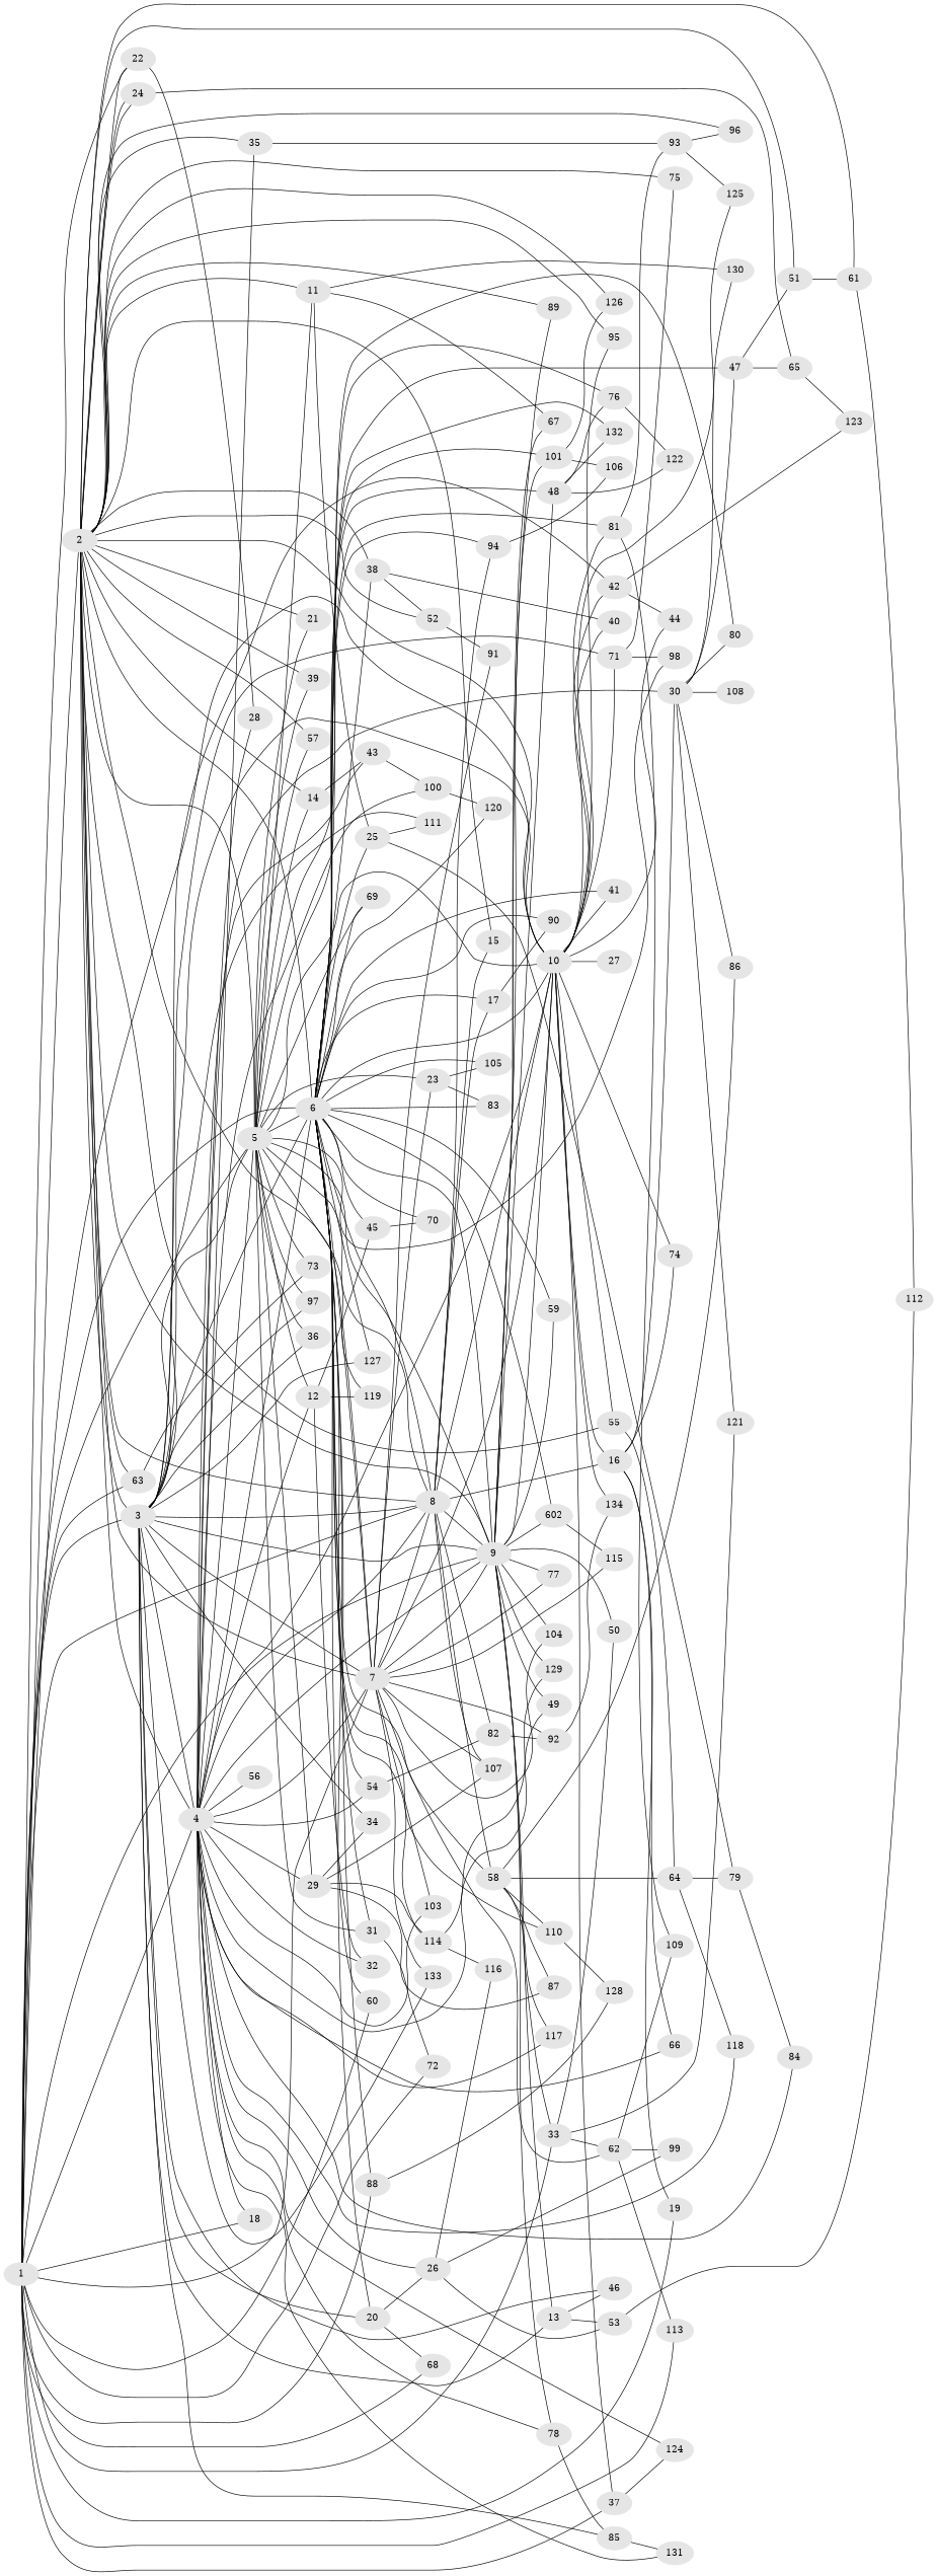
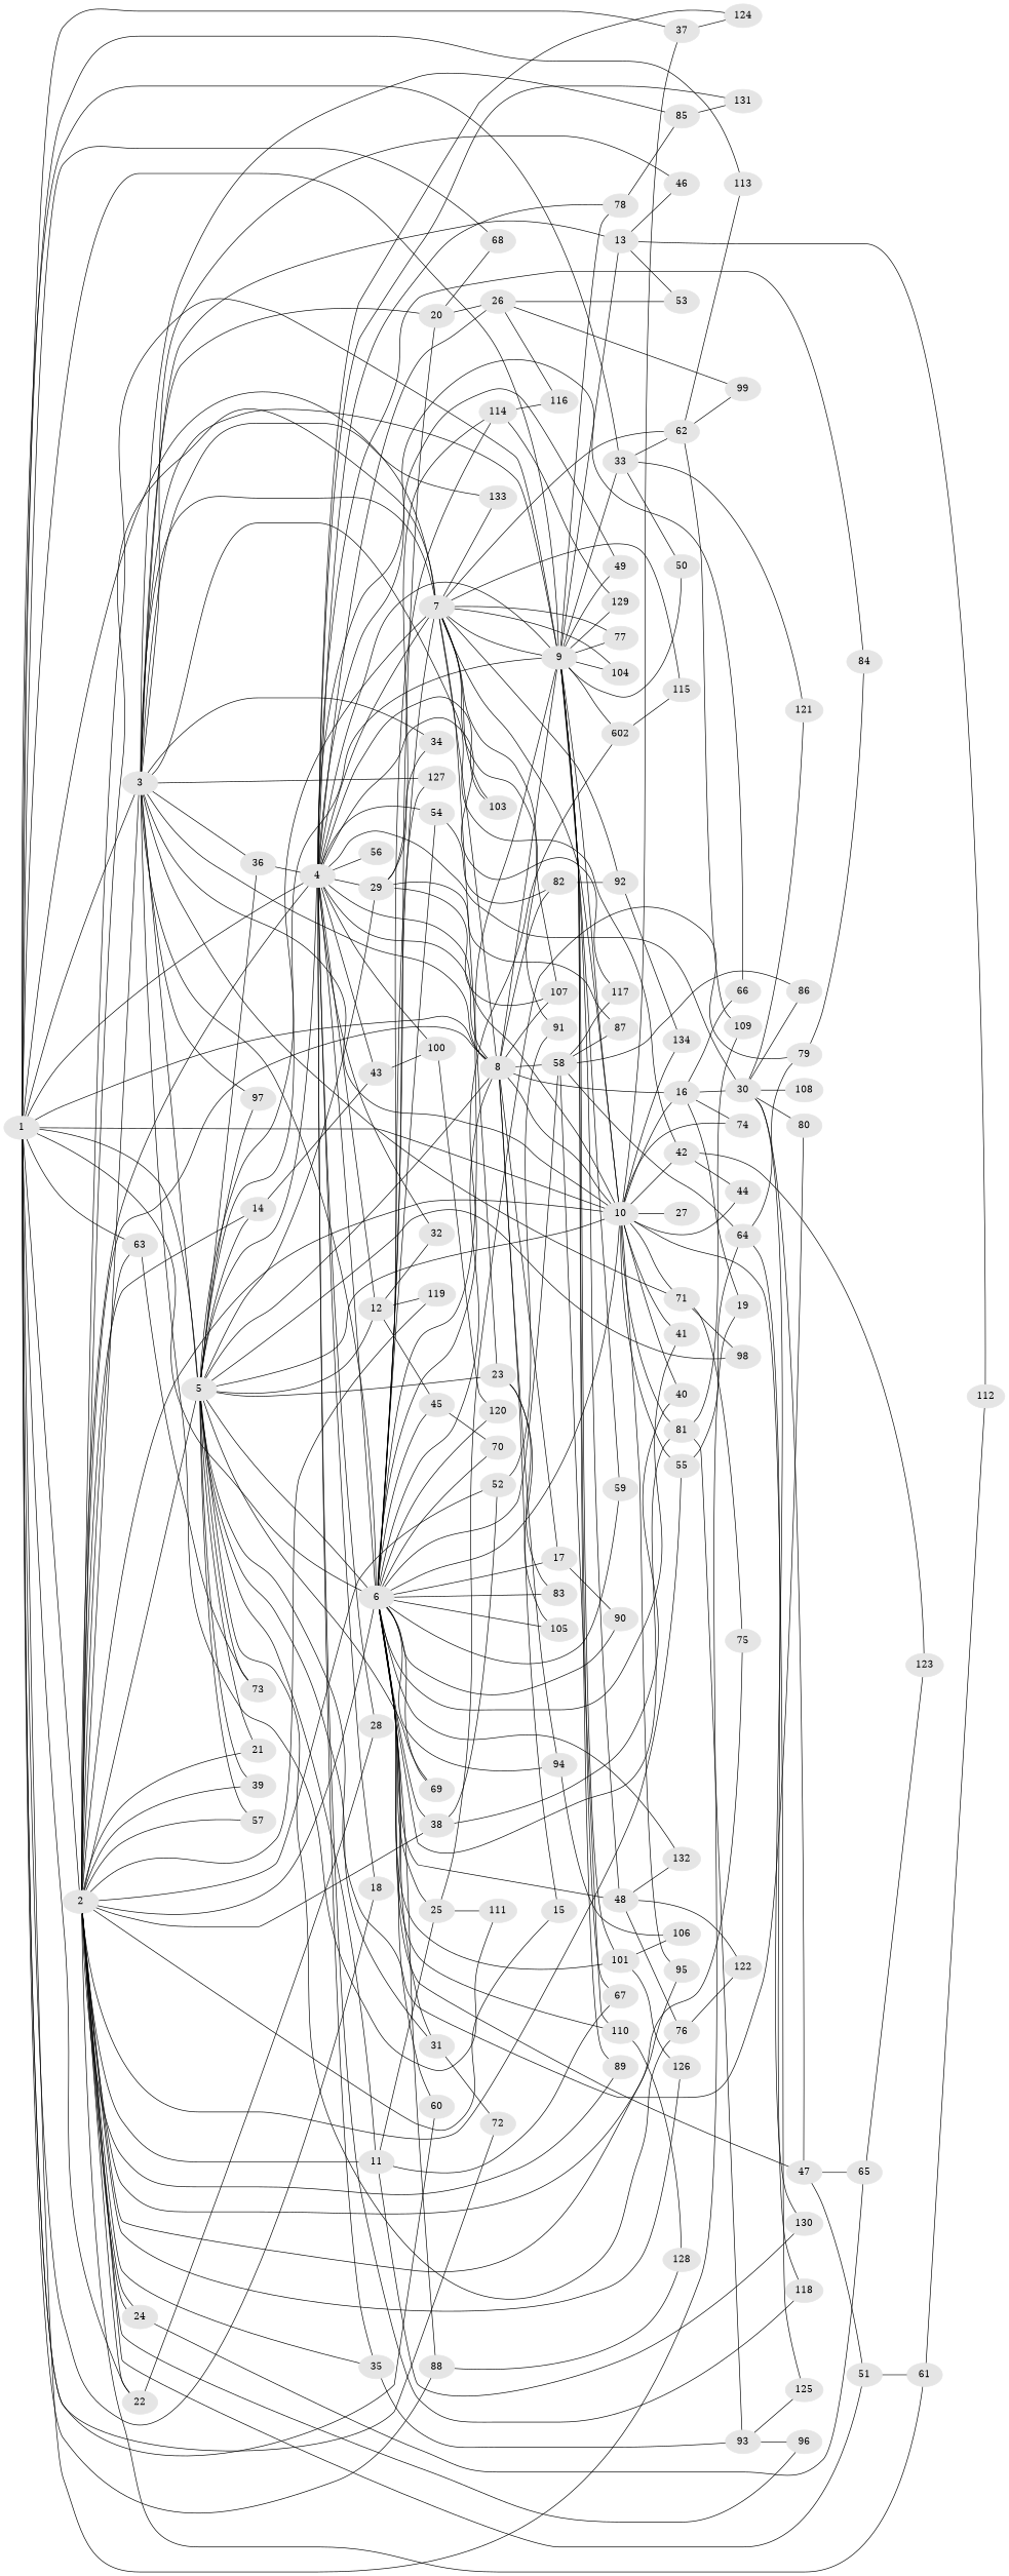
  graph {
    rankdir=LR
    node [color=gray90 style=filled]
    1
    2
    3
    4
    5
    6
    7
    8
    9
    10
    18
    19
    22
    33
    37
    60
    63
    68
    72
    88
    113
    11
    14
    15
    21
    24
    35
    38
    39
    51
    52
    55
    57
    61
    75
    89
    95
    96
    119
    126
    13
    20
    34
    36
    42
    46
    71
    85
    97
    111
    127
    133
    12
    26
    28
    29
    30
    32
    43
    49
    54
    56
    66
    78
    84
    100
    103
    117
    118
    124
    131
    23
    31
    69
    73
    76
    80
    98
    17
    25
    41
    45
    47
    48
    58
    59
    70
    81
    83
    90
    94
    101
    n93 [label=602]
    105
    110
    114
    120
    132
    62
    77
    91
    92
    104
    115
    107
    16
    82
    50
    67
    129
    27
    40
    44
    74
    125
    134
    121
    128
    130
    65
    93
    64
    112
    53
    123
    99
    116
    87
    86
    108
    122
    79
    109
    106
    1 -- 2
    1 -- 3
    1 -- 4
    1 -- 5
    1 -- 6
    1 -- 7
    1 -- 8
    1 -- 9
    1 -- 10
    1 -- 18
    1 -- 19
    1 -- 22
    1 -- 33
    1 -- 37
    1 -- 60
    1 -- 63
    1 -- 68
    1 -- 72
    1 -- 88
    1 -- 113
    2 -- 3
    2 -- 4
    2 -- 5
    2 -- 6
    2 -- 7
    2 -- 8
    2 -- 9
    2 -- 10
    2 -- 22
    2 -- 63
    2 -- 11
    2 -- 14
    2 -- 15
    2 -- 21
    2 -- 24
    2 -- 24
    2 -- 35
    2 -- 38
    2 -- 39
    2 -- 51
    2 -- 52
    2 -- 55
    2 -- 57
    2 -- 61
    2 -- 75
    2 -- 89
    2 -- 95
    2 -- 96
    2 -- 119
    2 -- 126
-   3 -- 4
+   36 -- 4
    3 -- 5
    3 -- 6
    3 -- 7
    3 -- 8
    3 -- 9
    3 -- 10
    3 -- 13
    3 -- 20
    3 -- 34
    3 -- 36
    3 -- 42
    3 -- 46
    3 -- 71
    3 -- 85
    3 -- 97
    3 -- 111
    3 -- 127
    3 -- 133
    4 -- 5
    4 -- 6
    4 -- 7
    4 -- 8
    4 -- 9
    4 -- 10
    4 -- 18
    4 -- 35
    4 -- 12
    4 -- 26
    4 -- 28
    4 -- 29
    4 -- 30
    4 -- 32
    4 -- 43
    4 -- 49
    4 -- 54
    4 -- 56
    4 -- 66
    4 -- 78
    4 -- 84
    4 -- 100
    4 -- 103
    4 -- 117
    4 -- 118
    4 -- 124
    4 -- 131
    5 -- 6
    5 -- 7
    5 -- 8
    5 -- 9
    5 -- 10
    5 -- 11
    5 -- 14
    5 -- 21
    5 -- 39
    5 -- 57
    5 -- 36
    5 -- 97
    5 -- 12
    5 -- 29
    5 -- 23
    5 -- 31
    5 -- 69
    5 -- 73
    5 -- 76
    5 -- 80
    5 -- 98
    6 -- 7
    6 -- 8
    6 -- 9
    6 -- 10
    6 -- 60
    6 -- 88
    6 -- 38
    6 -- 20
    6 -- 127
    6 -- 54
    6 -- 31
    6 -- 69
    6 -- 17
    6 -- 25
    6 -- 41
    6 -- 45
    6 -- 47
    6 -- 48
    6 -- 58
    6 -- 59
    6 -- 70
    6 -- 81
    6 -- 83
    6 -- 90
    6 -- 94
    6 -- 101
    6 -- n93
    6 -- 105
    6 -- 110
    6 -- 114
    6 -- 120
    6 -- 132
    7 -- 8
    7 -- 9
    7 -- 10
    7 -- 133
    7 -- 103
    7 -- 23
    7 -- 62
    7 -- 77
    7 -- 91
    7 -- 92
    7 -- 104
    7 -- 115
    7 -- 107
    8 -- 9
    8 -- 10
    8 -- 15
    8 -- 17
    8 -- 58
    8 -- 94
    8 -- 107
    8 -- 16
    8 -- 82
    9 -- 10
    9 -- 33
    9 -- 89
    9 -- 13
    9 -- 49
    9 -- 78
    9 -- 48
    9 -- 59
    9 -- 101
    9 -- n93
    9 -- 77
    9 -- 104
    9 -- 50
    9 -- 67
    9 -- 129
    10 -- 37
    10 -- 55
    10 -- 95
    10 -- 42
    10 -- 71
    10 -- 41
    10 -- 81
    10 -- 16
    10 -- 27
    10 -- 40
    10 -- 44
    10 -- 74
    10 -- 125
    10 -- 134
    22 -- 28
    33 -- 62
    33 -- 50
    33 -- 121
    37 -- 124
    63 -- 73
    88 -- 128
    11 -- 25
    11 -- 67
    11 -- 130
    14 -- 43
    24 -- 65
    35 -- 93
    38 -- 52
    38 -- 40
    51 -- 61
    52 -- 91
    55 -- 64
    61 -- 112
    13 -- 46
-   53 -- 112
+   13 -- 112
    13 -- 53
    20 -- 68
    20 -- 26
    42 -- 44
    42 -- 123
    71 -- 75
    71 -- 98
    85 -- 131
    12 -- 119
    12 -- 32
    12 -- 45
    26 -- 53
    26 -- 99
    26 -- 116
    29 -- 34
    29 -- 114
    29 -- 107
    29 -- 87
    30 -- 80
    30 -- 47
    30 -- 121
    30 -- 130
    30 -- 86
    30 -- 108
    43 -- 100
    54 -- 82
    78 -- 85
    100 -- 120
    23 -- 83
    23 -- 105
    31 -- 72
    76 -- 122
    17 -- 90
    25 -- 111
    25 -- 79
    45 -- 70
    47 -- 51
    47 -- 65
    48 -- 76
    48 -- 132
    48 -- 122
    58 -- 117
    58 -- 110
    58 -- 64
    58 -- 87
    58 -- 86
    81 -- 93
    81 -- 109
    94 -- 106
    101 -- 126
    101 -- 106
    n93 -- 115
    110 -- 128
    114 -- 129
    114 -- 116
    62 -- 113
    62 -- 99
    62 -- 109
    92 -- 134
    16 -- 19
    16 -- 30
    16 -- 66
    16 -- 74
    82 -- 92
    65 -- 123
    93 -- 96
    93 -- 125
    64 -- 118
    64 -- 79
    79 -- 84
  }
